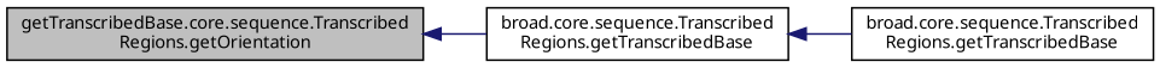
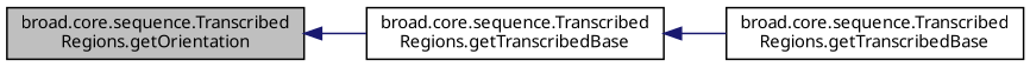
  digraph {
    rankdir=LR
    fontname="Noto Sans"
    node [color=black fillcolor=white fontname="Noto Sans" fontsize=10 shape=record style=filled]
    edge [color=midnightblue dir=back fontname="Noto Sans" fontsize=10 labelfontname=Helvetica labelfontsize=10 style=solid]
-   n1 [fillcolor=grey75 fontcolor=black height=0.2 label="getTranscribedBase.core.sequence.Transcribed\lRegions.getOrientation" width=0.4]
+   n1 [fillcolor=grey75 fontcolor=black height=0.2 label="broad.core.sequence.Transcribed\lRegions.getOrientation" width=0.4]
    n2 [height=0.2 label="broad.core.sequence.Transcribed\lRegions.getTranscribedBase" width=0.4]
    n3 [height=0.2 label="broad.core.sequence.Transcribed\lRegions.getTranscribedBase" width=0.4]
    n1 -> n2
    n2 -> n3
  }
